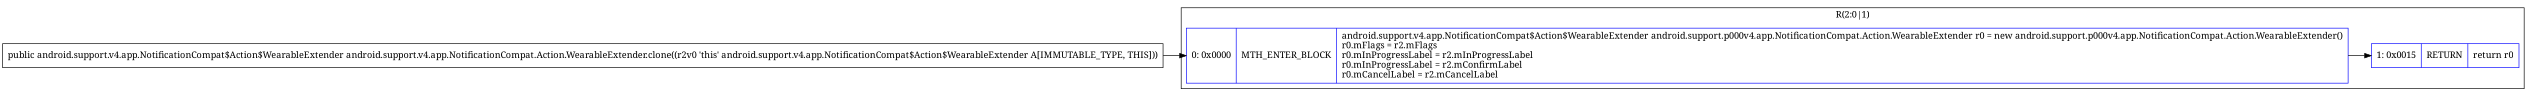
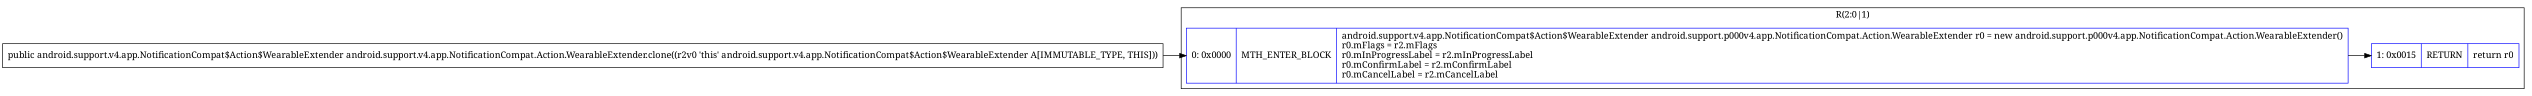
  digraph {
    rankdir=LR
    fontname="Noto Serif"
    node [color=blue shape=record fontname="Noto Serif"]
    edge [fontname="Noto Serif"]
-   n1 [label="{0\:\ 0x0000|MTH_ENTER_BLOCK\l|android.support.v4.app.NotificationCompat$Action$WearableExtender android.support.p000v4.app.NotificationCompat.Action.WearableExtender r0 = new android.support.p000v4.app.NotificationCompat.Action.WearableExtender()\lr0.mFlags = r2.mFlags\lr0.mInProgressLabel = r2.mInProgressLabel\lr0.mInProgressLabel = r2.mConfirmLabel\lr0.mCancelLabel = r2.mCancelLabel\l}"]
+   n1 [label="{0\:\ 0x0000|MTH_ENTER_BLOCK\l|android.support.v4.app.NotificationCompat$Action$WearableExtender android.support.p000v4.app.NotificationCompat.Action.WearableExtender r0 = new android.support.p000v4.app.NotificationCompat.Action.WearableExtender()\lr0.mFlags = r2.mFlags\lr0.mInProgressLabel = r2.mInProgressLabel\lr0.mConfirmLabel = r2.mConfirmLabel\lr0.mCancelLabel = r2.mCancelLabel\l}"]
    n2 [label="{1\:\ 0x0015|RETURN\l|return r0\l}"]
    n3 [label="{public android.support.v4.app.NotificationCompat$Action$WearableExtender android.support.v4.app.NotificationCompat.Action.WearableExtender.clone((r2v0 'this' android.support.v4.app.NotificationCompat$Action$WearableExtender A[IMMUTABLE_TYPE, THIS])) }" color=""]
    subgraph cluster_1 {
      label="R(2:0|1)"
      n1
      n2
    }
    n1 -> n2
    n3 -> n1
  }
